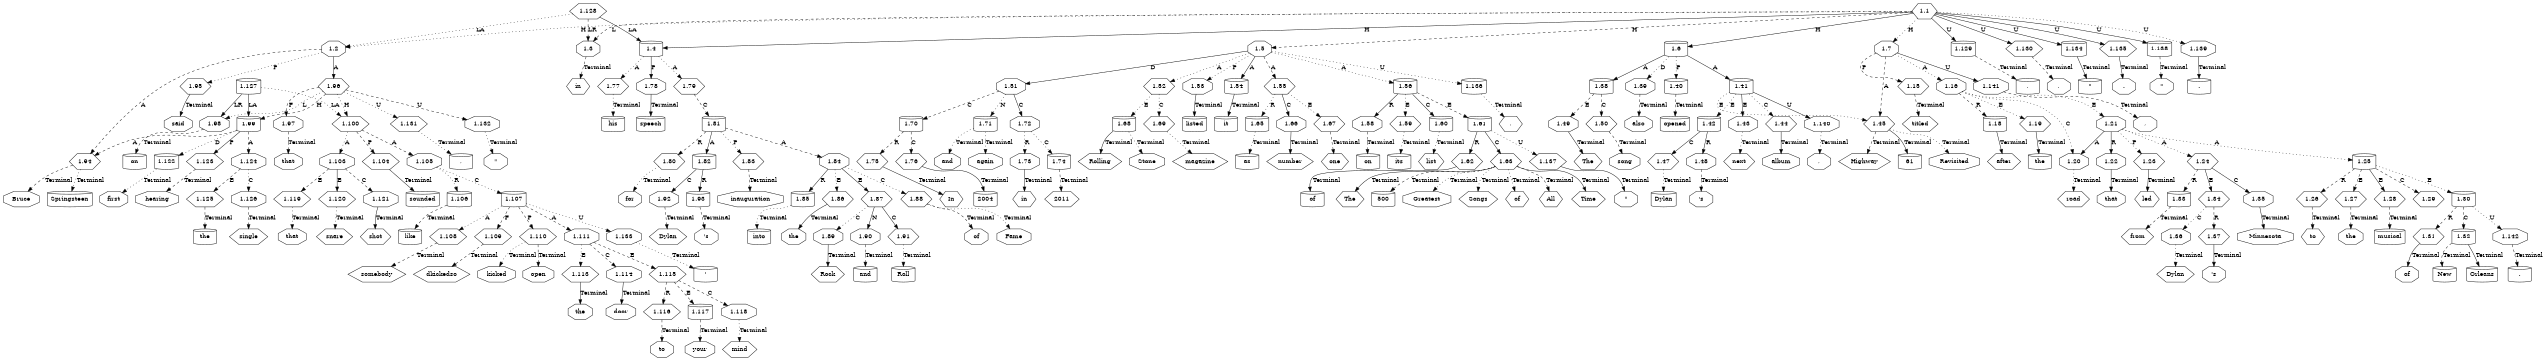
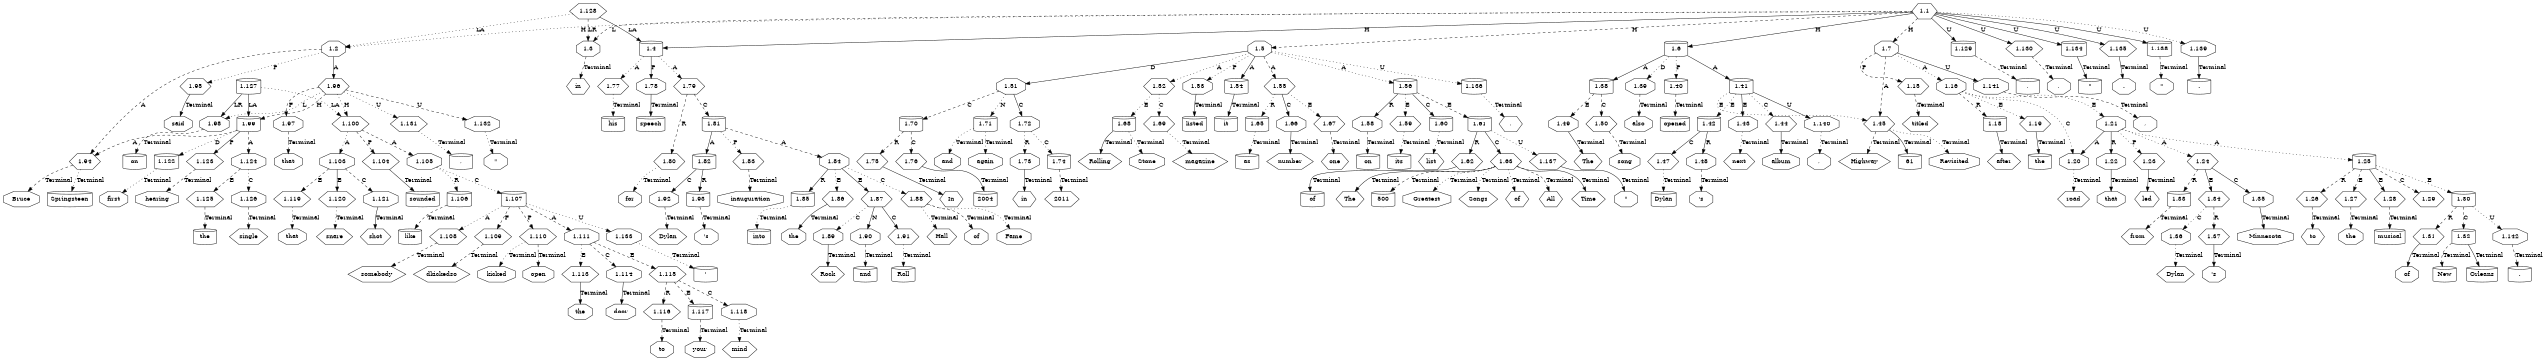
  digraph {
    node [ordering=out shape=hexagon]
    edge [ordering=out style=dotted]
    n1 [label=Bruce shape=octagon]
    n2 [label=inauguration shape=octagon]
    n3 [label=musical shape=cylinder]
    n4 [label=of shape=octagon]
    n5 [label=New shape=cylinder]
    n6 [label=Orleans shape=cylinder]
    n7 [label="." shape=cylinder]
    n8 [label=into shape=cylinder]
    n9 [label=the shape=octagon]
    n10 [label=Rock]
    n11 [label=and shape=cylinder]
    n12 [label=Roll shape=cylinder]
+   n13 [label=Hall]
    n14 [label=of shape=octagon]
    n15 [label=Fame shape=octagon]
    n16 [label="," shape=octagon]
    n17 [label=Springsteen shape=cylinder]
    n18 [label=said shape=octagon]
    n19 [label=that shape=octagon]
    n20 [label=on shape=cylinder]
    n21 [label=first shape=octagon]
    n22 [label=hearing shape=octagon]
    n23 [label=the shape=cylinder]
    n24 [label=single]
    n25 [label="," shape=cylinder]
    n26 [label="\"" shape=octagon]
    n27 [label=that shape=octagon]
    n28 [label="," shape=cylinder]
    n29 [label=snare]
    n30 [label=shot]
    n31 [label=sounded shape=cylinder]
    n32 [label=like shape=cylinder]
    n33 [label=somebody]
    n34 [label="'" shape=cylinder]
    n35 [label=dkickedso]
    n36 [label=kicked shape=octagon]
    n37 [label=open shape=octagon]
    n38 [label=the shape=octagon]
    n39 [label=in]
    n40 [label=door shape=octagon]
    n41 [label=to shape=octagon]
    n42 [label=your shape=octagon]
    n43 [label=mind]
    n44 [label="\"" shape=cylinder]
    n45 [label="." shape=octagon]
    n46 [label=In]
    n47 [label=2004 shape=cylinder]
    n48 [label=and shape=octagon]
    n49 [label=again shape=octagon]
    n50 [label=his shape=cylinder]
    n51 [label=in]
    n52 [label=2011]
    n53 [label=","]
    n54 [label=Rolling]
    n55 [label=Stone shape=octagon]
    n56 [label=magazine]
    n57 [label=listed shape=cylinder]
    n58 [label=it shape=cylinder]
    n59 [label=as shape=cylinder]
    n60 [label=number]
    n61 [label=speech shape=cylinder]
    n62 [label=one]
    n63 [label=on shape=cylinder]
    n64 [label=its shape=cylinder]
    n65 [label=list]
    n66 [label=of shape=cylinder]
    n67 [label="\"" shape=octagon]
    n68 [label=The]
    n69 [label=500 shape=cylinder]
    n70 [label=Greatest shape=octagon]
    n71 [label=Songs]
    n72 [label=for shape=octagon]
    n73 [label=of]
    n74 [label=All]
    n75 [label=Time]
    n76 [label="\"" shape=octagon]
    n77 [label="." shape=cylinder]
    n78 [label=The]
    n79 [label=song shape=octagon]
    n80 [label=also shape=octagon]
    n81 [label=opened shape=cylinder]
    n82 [label=Dylan shape=cylinder]
    n83 [label=Dylan]
    n84 [label="'s" shape=octagon]
    n85 [label=next]
    n86 [label=album shape=octagon]
    n87 [label="," shape=octagon]
    n88 [label=Highway]
    n89 [label=61 shape=cylinder]
    n90 [label=Revisited shape=octagon]
    n91 [label="," shape=octagon]
    n92 [label=titled]
    n93 [label=after]
    n94 [label="'s" shape=octagon]
    n95 [label=the shape=cylinder]
    n96 [label=road]
    n97 [label=that shape=octagon]
    n98 [label=led]
    n99 [label=from]
    n100 [label=Dylan]
    n101 [label="'s" shape=octagon]
    n102 [label=Minnesota shape=octagon]
    n103 [label=to]
    n104 [label=the shape=octagon]
    n105 [label=1.1]
    n106 [label=1.2 shape=octagon]
    n107 [label=1.3 shape=octagon]
    n108 [label=1.4 shape=cylinder]
    n109 [label=1.5 shape=octagon]
    n110 [label=1.6 shape=cylinder]
    n111 [label=1.7 shape=octagon]
    n112 [label=1.129 shape=cylinder]
    n113 [label=1.130]
    n114 [label=1.134 shape=cylinder]
    n115 [label=1.135]
    n116 [label=1.138 shape=cylinder]
    n117 [label=1.139 shape=octagon]
    n118 [label=1.94]
    n119 [label=1.95]
    n120 [label=1.96]
    n121 [label=1.77]
    n122 [label=1.78 shape=octagon]
    n123 [label=1.79]
    n124 [label=1.51 shape=octagon]
    n125 [label=1.52]
    n126 [label=1.53 shape=octagon]
    n127 [label=1.54 shape=cylinder]
    n128 [label=1.55]
    n129 [label=1.56 shape=cylinder]
    n130 [label=1.136 shape=cylinder]
    n131 [label=1.38 shape=cylinder]
    n132 [label=1.39 shape=octagon]
    n133 [label=1.40 shape=cylinder]
    n134 [label=1.41 shape=cylinder]
    n135 [label=1.15]
    n136 [label=1.16 shape=octagon]
    n137 [label=1.45]
    n138 [label=1.141 shape=octagon]
    n139 [label=1.97 shape=octagon]
    n140 [label=1.98 shape=octagon]
    n141 [label=1.99 shape=cylinder]
    n142 [label=1.100]
    n143 [label=1.131]
    n144 [label=1.132 shape=octagon]
    n145 [label=1.80]
    n146 [label=1.81 shape=cylinder]
    n147 [label=1.70 shape=cylinder]
    n148 [label=1.71 shape=cylinder]
    n149 [label=1.72 shape=octagon]
    n150 [label=1.68 shape=cylinder]
    n151 [label=1.69]
    n152 [label=1.65 shape=cylinder]
    n153 [label=1.66 shape=octagon]
    n154 [label=1.67]
    n155 [label=1.58 shape=octagon]
    n156 [label=1.59]
    n157 [label=1.60 shape=cylinder]
    n158 [label=1.61 shape=cylinder]
    n159 [label=1.49 shape=octagon]
    n160 [label=1.50]
    n161 [label=1.42 shape=cylinder]
    n162 [label=1.43 shape=octagon]
    n163 [label=1.44]
    n164 [label=1.140 shape=octagon]
    n165 [label=1.18 shape=cylinder]
    n166 [label=1.19]
    n167 [label=1.20 shape=octagon]
    n168 [label=1.21 shape=octagon]
    n169 [label=1.22 shape=octagon]
    n170 [label=1.23]
    n171 [label=1.24]
    n172 [label=1.25 shape=cylinder]
    n173 [label=1.33 shape=cylinder]
    n174 [label=1.34]
    n175 [label=1.35 shape=octagon]
    n176 [label=1.26]
    n177 [label=1.27]
    n178 [label=1.28]
    n179 [label=1.29]
    n180 [label=1.30 shape=cylinder]
    n181 [label=1.36 shape=octagon]
    n182 [label=1.37]
    n183 [label=1.31]
    n184 [label=1.32 shape=cylinder]
    n185 [label=1.142 shape=octagon]
    n186 [label=1.47]
    n187 [label=1.48 shape=octagon]
    n188 [label=1.75]
    n189 [label=1.76]
    n190 [label=1.73 shape=octagon]
    n191 [label=1.74 shape=cylinder]
    n192 [label=1.62]
    n193 [label=1.63]
    n194 [label=1.137]
    n195 [label=1.82 shape=cylinder]
    n196 [label=1.83]
    n197 [label=1.84 shape=octagon]
    n198 [label=1.92 shape=octagon]
    n199 [label=1.93 shape=cylinder]
    n200 [label=1.85 shape=cylinder]
    n201 [label=1.86]
    n202 [label=1.87]
    n203 [label=1.88]
    n204 [label=1.89 shape=octagon]
    n205 [label=1.90 shape=octagon]
    n206 [label=1.91]
    n207 [label=1.122 shape=cylinder]
    n208 [label=1.123]
    n209 [label=1.124 shape=octagon]
    n210 [label=1.103 shape=octagon]
    n211 [label=1.104]
    n212 [label=1.105 shape=octagon]
    n213 [label=1.125]
    n214 [label=1.126 shape=octagon]
    n215 [label=1.119]
    n216 [label=1.120]
    n217 [label=1.121 shape=octagon]
    n218 [label=1.106 shape=cylinder]
    n219 [label=1.107 shape=cylinder]
    n220 [label=1.108]
    n221 [label=1.109]
    n222 [label=1.110]
    n223 [label=1.111 shape=octagon]
    n224 [label=1.133 shape=octagon]
    n225 [label=1.113]
    n226 [label=1.114 shape=octagon]
    n227 [label=1.115]
    n228 [label=1.116]
    n229 [label=1.117 shape=cylinder]
    n230 [label=1.118 shape=octagon]
    n231 [label=1.127 shape=cylinder]
    n232 [label=1.128]
    n105 -> n106 [label=H]
    n105 -> n107 [label=L style=dashed]
    n105 -> n108 [label=H style=solid]
    n105 -> n109 [label=H style=dashed]
    n105 -> n110 [label=H style=solid]
-   n105 -> n111 [label=H]
+   n105 -> n111 [label=H style=dashed]
    n105 -> n112 [label=U style=solid]
    n105 -> n113 [label=U style=solid]
    n105 -> n114 [label=U style=solid]
    n105 -> n115 [label=U style=solid]
    n105 -> n116 [label=U style=solid]
    n105 -> n117 [label=U]
    n106 -> n118 [label=A style=dashed]
    n106 -> n119 [label=P]
    n106 -> n120 [label=A style=solid]
    n107 -> n39 [label=Terminal style=dashed]
    n108 -> n121 [label=A]
    n108 -> n122 [label=P style=solid]
    n108 -> n123 [label=A]
    n109 -> n124 [label=D style=solid]
    n109 -> n125 [label=A]
    n109 -> n126 [label=P]
    n109 -> n127 [label=A style=solid]
    n109 -> n128 [label=A style=dashed]
    n109 -> n129 [label=A]
    n109 -> n130 [label=U]
    n110 -> n131 [label=A style=solid]
    n110 -> n132 [label=D]
    n110 -> n133 [label=P]
    n110 -> n134 [label=A style=solid]
    n111 -> n135 [label=P style=dashed]
    n111 -> n136 [label=A]
    n111 -> n137 [label=A style=dashed]
    n111 -> n138 [label=U style=solid]
    n112 -> n28 [label=Terminal style=dashed]
    n113 -> n16 [label=Terminal style=dashed]
    n114 -> n44 [label=Terminal style=solid]
    n115 -> n45 [label=Terminal style=solid]
    n116 -> n76 [label=Terminal style=dashed]
    n117 -> n77 [label=Terminal style=solid]
    n118 -> n1 [label=Terminal style=dashed]
    n118 -> n17 [label=Terminal]
    n119 -> n18 [label=Terminal style=solid]
    n120 -> n139 [label=F style=dashed]
    n120 -> n140 [label=L]
    n120 -> n141 [label=H style=dashed]
    n120 -> n142 [label=H]
    n120 -> n143 [label=U]
    n120 -> n144 [label=U style=dashed]
    n121 -> n50 [label=Terminal]
    n122 -> n61 [label=Terminal style=solid]
-   n146 -> n145 [label=R style=dashed]
+   n123 -> n145 [label=R style=dashed]
    n123 -> n146 [label=C style=dashed]
    n124 -> n147 [label=C style=dashed]
    n124 -> n148 [label=N]
    n124 -> n149 [label=C style=solid]
    n125 -> n150 [label=E]
    n125 -> n151 [label=C]
    n126 -> n57 [label=Terminal style=solid]
    n127 -> n58 [label=Terminal style=solid]
    n128 -> n152 [label=R]
    n128 -> n153 [label=C style=solid]
    n128 -> n154 [label=E]
    n129 -> n155 [label=R style=solid]
    n129 -> n156 [label=E]
    n129 -> n157 [label=C style=solid]
    n129 -> n158 [label=E style=dashed]
    n130 -> n53 [label=Terminal]
    n131 -> n159 [label=E style=dashed]
    n131 -> n160 [label=C style=dashed]
    n132 -> n80 [label=Terminal style=dashed]
    n133 -> n81 [label=Terminal style=dashed]
    n134 -> n137 [label=E]
    n134 -> n161 [label=E]
    n134 -> n162 [label=E style=solid]
    n134 -> n163 [label=C]
    n134 -> n164 [label=U style=solid]
    n135 -> n92 [label=Terminal style=dashed]
    n136 -> n165 [label=R style=dashed]
    n136 -> n166 [label=E]
    n136 -> n167 [label=C]
    n136 -> n168 [label=E]
    n137 -> n88 [label=Terminal style=dashed]
    n137 -> n89 [label=Terminal style=solid]
    n137 -> n90 [label=Terminal]
    n138 -> n91 [label=Terminal style=dashed]
    n139 -> n19 [label=Terminal style=dashed]
    n140 -> n20 [label=Terminal style=dashed]
    n141 -> n118 [label=A style=dashed]
    n141 -> n207 [label=D]
    n141 -> n208 [label=P style=solid]
    n141 -> n209 [label=A style=dashed]
    n142 -> n210 [label=A]
    n142 -> n211 [label=P style=dashed]
    n142 -> n212 [label=A style=dashed]
    n143 -> n25 [label=Terminal]
    n144 -> n26 [label=Terminal]
    n145 -> n72 [label=Terminal]
    n146 -> n195 [label=A style=solid]
    n146 -> n196 [label=P]
    n146 -> n197 [label=A style=dashed]
    n147 -> n188 [label=R style=dashed]
    n147 -> n189 [label=C style=dashed]
    n148 -> n48 [label=Terminal]
    n148 -> n49 [label=Terminal]
    n149 -> n190 [label=R]
    n149 -> n191 [label=C]
    n150 -> n54 [label=Terminal style=solid]
    n150 -> n55 [label=Terminal]
    n151 -> n56 [label=Terminal]
    n152 -> n59 [label=Terminal]
    n153 -> n60 [label=Terminal style=solid]
    n154 -> n62 [label=Terminal style=dashed]
    n155 -> n63 [label=Terminal style=dashed]
    n156 -> n64 [label=Terminal]
    n157 -> n65 [label=Terminal]
    n158 -> n192 [label=R style=solid]
    n158 -> n193 [label=C style=solid]
    n158 -> n194 [label=U]
    n159 -> n78 [label=Terminal style=solid]
    n160 -> n79 [label=Terminal style=dashed]
    n161 -> n186 [label=C style=solid]
    n161 -> n187 [label=R style=solid]
    n162 -> n85 [label=Terminal]
    n163 -> n86 [label=Terminal style=solid]
    n164 -> n87 [label=Terminal]
    n165 -> n93 [label=Terminal style=solid]
    n166 -> n95 [label=Terminal style=solid]
    n167 -> n96 [label=Terminal]
    n168 -> n167 [label=A style=solid]
    n168 -> n169 [label=R style=solid]
    n168 -> n170 [label=P]
    n168 -> n171 [label=A]
    n168 -> n172 [label=A]
    n169 -> n97 [label=Terminal style=solid]
    n170 -> n98 [label=Terminal style=solid]
    n171 -> n173 [label=R style=dashed]
    n171 -> n174 [label=E style=solid]
    n171 -> n175 [label=C style=solid]
    n172 -> n176 [label=R style=dashed]
    n172 -> n177 [label=E style=dashed]
    n172 -> n178 [label=E style=solid]
    n172 -> n179 [label=C style=dashed]
    n172 -> n180 [label=E]
    n173 -> n99 [label=Terminal style=dashed]
    n174 -> n181 [label=C]
    n174 -> n182 [label=R style=dashed]
    n175 -> n102 [label=Terminal style=solid]
    n176 -> n103 [label=Terminal style=dashed]
    n177 -> n104 [label=Terminal style=dashed]
    n178 -> n3 [label=Terminal style=dashed]
    n180 -> n183 [label=R style=dashed]
    n180 -> n184 [label=C style=dashed]
    n180 -> n185 [label=U]
    n181 -> n100 [label=Terminal]
    n182 -> n101 [label=Terminal style=solid]
    n183 -> n4 [label=Terminal style=solid]
    n184 -> n5 [label=Terminal style=dashed]
    n184 -> n6 [label=Terminal style=solid]
    n185 -> n7 [label=Terminal style=dashed]
    n186 -> n82 [label=Terminal]
    n187 -> n84 [label=Terminal style=dashed]
    n188 -> n46 [label=Terminal style=solid]
    n189 -> n47 [label=Terminal style=solid]
    n190 -> n51 [label=Terminal style=solid]
    n191 -> n52 [label=Terminal style=dashed]
    n192 -> n66 [label=Terminal style=solid]
    n193 -> n68 [label=Terminal style=solid]
    n193 -> n69 [label=Terminal style=dashed]
    n193 -> n70 [label=Terminal]
    n193 -> n71 [label=Terminal]
    n193 -> n73 [label=Terminal]
    n193 -> n74 [label=Terminal style=dashed]
    n193 -> n75 [label=Terminal style=solid]
    n194 -> n67 [label=Terminal style=solid]
    n195 -> n198 [label=C style=solid]
    n195 -> n199 [label=R style=solid]
    n196 -> n2 [label=Terminal style=dashed]
    n197 -> n200 [label=R style=solid]
    n197 -> n201 [label=E]
    n197 -> n202 [label=E style=solid]
    n197 -> n203 [label=C]
    n198 -> n83 [label=Terminal style=dashed]
    n199 -> n94 [label=Terminal style=dashed]
    n200 -> n8 [label=Terminal]
    n201 -> n9 [label=Terminal style=solid]
    n202 -> n204 [label=C]
    n202 -> n205 [label=N style=solid]
    n202 -> n206 [label=C style=solid]
+   n203 -> n13 [label=Terminal]
    n203 -> n14 [label=Terminal style=dashed]
    n203 -> n15 [label=Terminal]
    n204 -> n10 [label=Terminal style=solid]
    n205 -> n11 [label=Terminal style=dashed]
    n206 -> n12 [label=Terminal]
    n207 -> n21 [label=Terminal]
    n208 -> n22 [label=Terminal style=dashed]
    n209 -> n213 [label=E style=dashed]
    n209 -> n214 [label=C]
    n210 -> n215 [label=E style=dashed]
    n210 -> n216 [label=E style=solid]
    n210 -> n217 [label=C style=dashed]
    n211 -> n31 [label=Terminal style=solid]
    n212 -> n218 [label=R]
    n212 -> n219 [label=C]
    n213 -> n23 [label=Terminal style=dashed]
    n214 -> n24 [label=Terminal style=dashed]
    n215 -> n27 [label=Terminal]
    n216 -> n29 [label=Terminal]
    n217 -> n30 [label=Terminal style=solid]
    n218 -> n32 [label=Terminal style=dashed]
    n219 -> n220 [label=A]
    n219 -> n221 [label=F style=dashed]
    n219 -> n222 [label=P style=dashed]
    n219 -> n223 [label=A style=dashed]
    n219 -> n224 [label=U]
    n220 -> n33 [label=Terminal style=dashed]
    n221 -> n35 [label=Terminal style=dashed]
    n222 -> n36 [label=Terminal]
    n222 -> n37 [label=Terminal style=dashed]
    n223 -> n225 [label=E]
    n223 -> n226 [label=C style=dashed]
    n223 -> n227 [label=E style=dashed]
    n224 -> n34 [label=Terminal]
    n225 -> n38 [label=Terminal style=solid]
    n226 -> n40 [label=Terminal style=solid]
    n227 -> n228 [label=R style=dashed]
    n227 -> n229 [label=E style=dashed]
    n227 -> n230 [label=C style=dashed]
    n228 -> n41 [label=Terminal style=dashed]
    n229 -> n42 [label=Terminal style=dashed]
    n230 -> n43 [label=Terminal]
    n231 -> n140 [label=LR style=solid]
    n231 -> n141 [label=LA style=solid]
    n231 -> n142 [label=LA]
    n232 -> n106 [label=LA]
    n232 -> n107 [label=LR style=dashed]
    n232 -> n108 [label=LA style=solid]
  }
